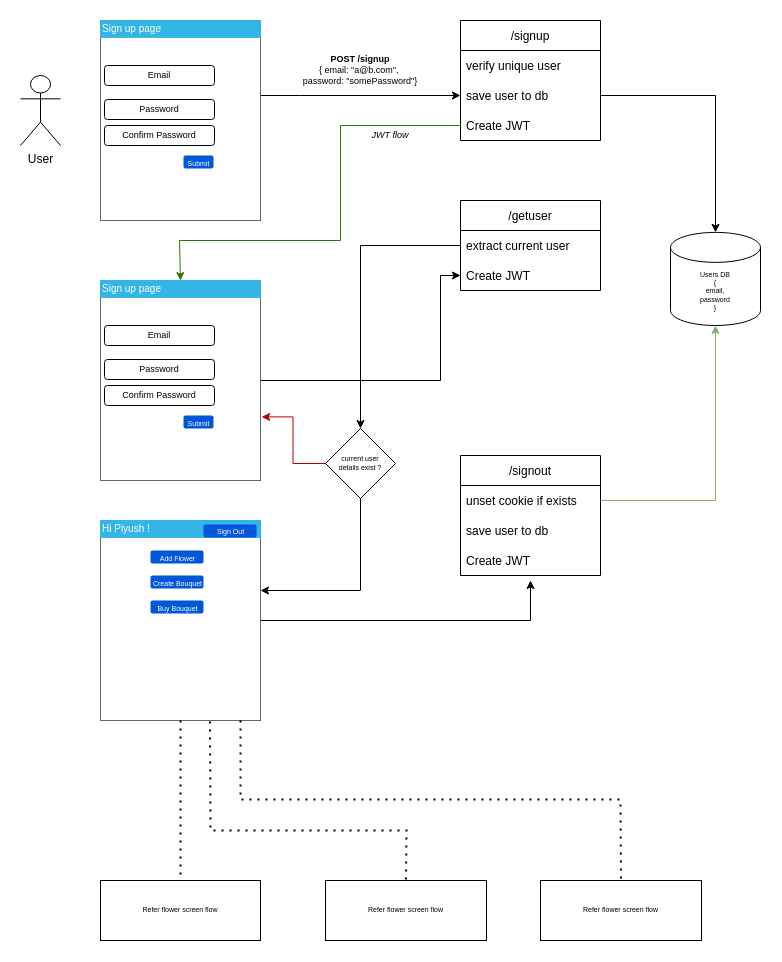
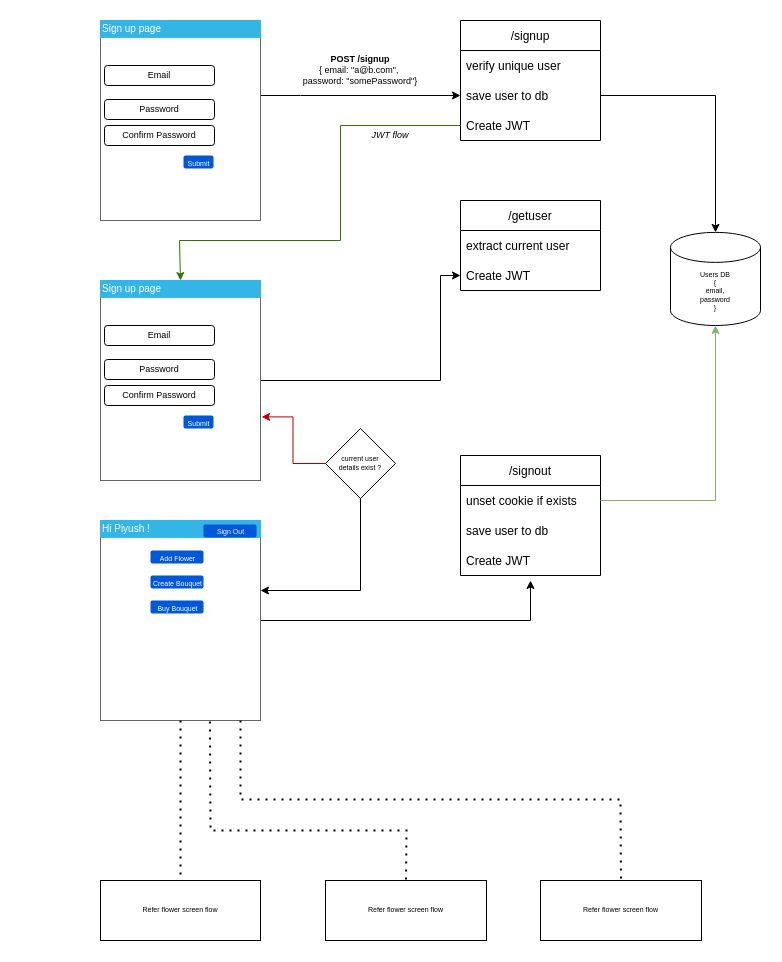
  <mxCell id="0" />
  <mxCell id="1" parent="0" />
  <mxCell id="2" value="" style="rounded=0;whiteSpace=wrap;html=1;fontSize=7;" vertex="1" parent="1"><mxGeometry x="138" y="545" width="82" height="75" as="geometry" /></mxCell>
- <mxCell id="3" value="User" style="shape=umlActor;verticalLabelPosition=bottom;verticalAlign=top;html=1;outlineConnect=0;" vertex="1" parent="1"><mxGeometry x="20" y="75" width="40" height="70" as="geometry" /></mxCell>
  <mxCell id="4" value="/signup" style="swimlane;fontStyle=0;childLayout=stackLayout;horizontal=1;startSize=30;horizontalStack=0;resizeParent=1;resizeParentMax=0;resizeLast=0;collapsible=1;marginBottom=0;" vertex="1" parent="1"><mxGeometry x="460" y="20" width="140" height="120" as="geometry" /></mxCell>
  <mxCell id="5" value="verify unique user" style="text;strokeColor=none;fillColor=none;align=left;verticalAlign=middle;spacingLeft=4;spacingRight=4;overflow=hidden;points=[[0,0.5],[1,0.5]];portConstraint=eastwest;rotatable=0;" vertex="1" parent="4"><mxGeometry y="30" width="140" height="30" as="geometry" /></mxCell>
  <mxCell id="6" value="save user to db" style="text;strokeColor=none;fillColor=none;align=left;verticalAlign=middle;spacingLeft=4;spacingRight=4;overflow=hidden;points=[[0,0.5],[1,0.5]];portConstraint=eastwest;rotatable=0;" vertex="1" parent="4"><mxGeometry y="60" width="140" height="30" as="geometry" /></mxCell>
  <mxCell id="7" value="Create JWT" style="text;strokeColor=none;fillColor=none;align=left;verticalAlign=middle;spacingLeft=4;spacingRight=4;overflow=hidden;points=[[0,0.5],[1,0.5]];portConstraint=eastwest;rotatable=0;" vertex="1" parent="4"><mxGeometry y="90" width="140" height="30" as="geometry" /></mxCell>
  <mxCell id="8" value="/getuser" style="swimlane;fontStyle=0;childLayout=stackLayout;horizontal=1;startSize=30;horizontalStack=0;resizeParent=1;resizeParentMax=0;resizeLast=0;collapsible=1;marginBottom=0;" vertex="1" parent="1"><mxGeometry x="460" y="200" width="140" height="90" as="geometry" /></mxCell>
  <mxCell id="9" value="extract current user" style="text;strokeColor=none;fillColor=none;align=left;verticalAlign=middle;spacingLeft=4;spacingRight=4;overflow=hidden;points=[[0,0.5],[1,0.5]];portConstraint=eastwest;rotatable=0;" vertex="1" parent="8"><mxGeometry y="30" width="140" height="30" as="geometry" /></mxCell>
  <mxCell id="10" value="Create JWT" style="text;strokeColor=none;fillColor=none;align=left;verticalAlign=middle;spacingLeft=4;spacingRight=4;overflow=hidden;points=[[0,0.5],[1,0.5]];portConstraint=eastwest;rotatable=0;" vertex="1" parent="8"><mxGeometry y="60" width="140" height="30" as="geometry" /></mxCell>
  <mxCell id="11" style="edgeStyle=orthogonalEdgeStyle;rounded=0;orthogonalLoop=1;jettySize=auto;html=1;fontSize=7;" edge="1" parent="1" source="12" target="6"><mxGeometry relative="1" as="geometry"><Array as="points"><mxPoint x="300" y="95" /><mxPoint x="300" y="95" /></Array></mxGeometry></mxCell>
  <mxCell id="12" value="" style="strokeWidth=1;shadow=0;dashed=0;align=center;html=1;shape=mxgraph.mockup.text.textBox;fontColor=#666666;align=left;fontSize=17;spacingLeft=4;spacingTop=-3;strokeColor=#666666;mainText=" vertex="1" parent="1"><mxGeometry x="100" y="20" width="160" height="200" as="geometry" /></mxCell>
  <mxCell id="13" value="&lt;span style=&quot;text-align: left;&quot;&gt;&lt;b&gt;POST /signup&lt;/b&gt;&lt;br&gt;{ email: &quot;a@b.com&quot;,&amp;nbsp; password: &quot;somePassword&quot;}&lt;/span&gt;" style="text;html=1;strokeColor=none;fillColor=none;align=center;verticalAlign=middle;whiteSpace=wrap;rounded=0;fontSize=9;" vertex="1" parent="1"><mxGeometry x="300" y="40" width="120" height="60" as="geometry" /></mxCell>
  <mxCell id="14" value="&lt;span style=&quot;text-align: left;&quot;&gt;&lt;i&gt;JWT flow&lt;/i&gt;&lt;/span&gt;" style="text;html=1;strokeColor=none;fillColor=none;align=center;verticalAlign=middle;whiteSpace=wrap;rounded=0;fontSize=9;" vertex="1" parent="1"><mxGeometry x="360" y="125" width="60" height="20" as="geometry" /></mxCell>
  <mxCell id="15" value="Email" style="rounded=1;whiteSpace=wrap;html=1;fontSize=9;" vertex="1" parent="1"><mxGeometry x="104" y="65" width="110" height="20" as="geometry" /></mxCell>
  <mxCell id="16" value="Password" style="rounded=1;whiteSpace=wrap;html=1;fontSize=9;" vertex="1" parent="1"><mxGeometry x="104" y="99" width="110" height="20" as="geometry" /></mxCell>
  <mxCell id="17" value="Confirm Password" style="rounded=1;whiteSpace=wrap;html=1;fontSize=9;" vertex="1" parent="1"><mxGeometry x="104" y="125" width="110" height="20" as="geometry" /></mxCell>
  <mxCell id="18" value="&lt;font style=&quot;font-size: 7px;&quot;&gt;Submit&lt;/font&gt;" style="rounded=1;fillColor=#0057D8;align=center;strokeColor=none;html=1;fontColor=#ffffff;fontSize=12;sketch=0;" vertex="1" parent="1"><mxGeometry x="183" y="155" width="30" height="13" as="geometry" /></mxCell>
  <mxCell id="19" value="Sign up page" style="whiteSpace=wrap;html=1;shadow=0;dashed=0;fontSize=10;align=left;fillColor=#33b5e5;strokeColor=#33B5E5;fontColor=#FFFFFF;" vertex="1" parent="1"><mxGeometry x="100" y="20" width="160" height="16.88" as="geometry" /></mxCell>
  <mxCell id="20" style="edgeStyle=orthogonalEdgeStyle;rounded=0;orthogonalLoop=1;jettySize=auto;html=1;fontSize=7;entryX=0.5;entryY=0;entryDx=0;entryDy=0;fillColor=#60a917;strokeColor=#2D7600;" edge="1" parent="1" source="7" target="31"><mxGeometry relative="1" as="geometry"><Array as="points"><mxPoint x="340" y="125" /><mxPoint x="340" y="240" /><mxPoint x="179" y="240" /><mxPoint x="179" y="280" /></Array></mxGeometry></mxCell>
  <mxCell id="21" style="edgeStyle=orthogonalEdgeStyle;rounded=0;orthogonalLoop=1;jettySize=auto;html=1;fontSize=7;" edge="1" parent="1" source="22"><mxGeometry relative="1" as="geometry"><mxPoint x="530" y="580" as="targetPoint" /><Array as="points"><mxPoint x="530" y="620" /></Array></mxGeometry></mxCell>
  <mxCell id="22" value="" style="strokeWidth=1;shadow=0;dashed=0;align=center;html=1;shape=mxgraph.mockup.text.textBox;fontColor=#666666;align=left;fontSize=17;spacingLeft=4;spacingTop=-3;strokeColor=#666666;mainText=" vertex="1" parent="1"><mxGeometry x="100" y="520" width="160" height="200" as="geometry" /></mxCell>
  <mxCell id="23" value="&lt;font style=&quot;font-size: 7px;&quot;&gt;Add Flower&lt;/font&gt;" style="rounded=1;fillColor=#0057D8;align=center;strokeColor=none;html=1;fontColor=#ffffff;fontSize=12;sketch=0;" vertex="1" parent="1"><mxGeometry x="150" y="550" width="53" height="13" as="geometry" /></mxCell>
  <mxCell id="24" value="Hi Piyush !" style="whiteSpace=wrap;html=1;shadow=0;dashed=0;fontSize=10;align=left;fillColor=#33b5e5;strokeColor=#33B5E5;fontColor=#FFFFFF;" vertex="1" parent="1"><mxGeometry x="100" y="520" width="160" height="16.88" as="geometry" /></mxCell>
  <mxCell id="25" style="edgeStyle=orthogonalEdgeStyle;rounded=0;orthogonalLoop=1;jettySize=auto;html=1;entryX=0;entryY=0.5;entryDx=0;entryDy=0;fontSize=7;" edge="1" parent="1" source="26"><mxGeometry relative="1" as="geometry"><mxPoint x="460" y="275" as="targetPoint" /><Array as="points"><mxPoint x="440" y="380" /><mxPoint x="440" y="275" /></Array></mxGeometry></mxCell>
  <mxCell id="26" value="" style="strokeWidth=1;shadow=0;dashed=0;align=center;html=1;shape=mxgraph.mockup.text.textBox;fontColor=#666666;align=left;fontSize=17;spacingLeft=4;spacingTop=-3;strokeColor=#666666;mainText=" vertex="1" parent="1"><mxGeometry x="100" y="280" width="160" height="200" as="geometry" /></mxCell>
  <mxCell id="27" value="Email" style="rounded=1;whiteSpace=wrap;html=1;fontSize=9;" vertex="1" parent="1"><mxGeometry x="104" y="325" width="110" height="20" as="geometry" /></mxCell>
  <mxCell id="28" value="Password" style="rounded=1;whiteSpace=wrap;html=1;fontSize=9;" vertex="1" parent="1"><mxGeometry x="104" y="359" width="110" height="20" as="geometry" /></mxCell>
  <mxCell id="29" value="Confirm Password" style="rounded=1;whiteSpace=wrap;html=1;fontSize=9;" vertex="1" parent="1"><mxGeometry x="104" y="385" width="110" height="20" as="geometry" /></mxCell>
  <mxCell id="30" value="&lt;font style=&quot;font-size: 7px;&quot;&gt;Submit&lt;/font&gt;" style="rounded=1;fillColor=#0057D8;align=center;strokeColor=none;html=1;fontColor=#ffffff;fontSize=12;sketch=0;" vertex="1" parent="1"><mxGeometry x="183" y="415" width="30" height="13" as="geometry" /></mxCell>
  <mxCell id="31" value="Sign up page" style="whiteSpace=wrap;html=1;shadow=0;dashed=0;fontSize=10;align=left;fillColor=#33b5e5;strokeColor=#33B5E5;fontColor=#FFFFFF;" vertex="1" parent="1"><mxGeometry x="100" y="280" width="160" height="16.88" as="geometry" /></mxCell>
  <mxCell id="32" style="edgeStyle=orthogonalEdgeStyle;rounded=0;orthogonalLoop=1;jettySize=auto;html=1;entryX=1.007;entryY=0.682;entryDx=0;entryDy=0;entryPerimeter=0;fontSize=7;fillColor=#e51400;strokeColor=#B20000;" edge="1" parent="1" source="34" target="26"><mxGeometry relative="1" as="geometry" /></mxCell>
  <mxCell id="33" style="edgeStyle=orthogonalEdgeStyle;rounded=0;orthogonalLoop=1;jettySize=auto;html=1;entryX=1;entryY=0.35;entryDx=0;entryDy=0;entryPerimeter=0;fontSize=7;" edge="1" parent="1" source="34" target="22"><mxGeometry relative="1" as="geometry"><Array as="points"><mxPoint x="360" y="590" /></Array></mxGeometry></mxCell>
  <mxCell id="34" value="current user &lt;br&gt;details exist ?" style="rhombus;whiteSpace=wrap;html=1;fontSize=7;" vertex="1" parent="1"><mxGeometry x="325" y="428" width="70" height="70" as="geometry" /></mxCell>
  <mxCell id="35" style="edgeStyle=orthogonalEdgeStyle;rounded=0;orthogonalLoop=1;jettySize=auto;html=1;exitX=0.5;exitY=1;exitDx=0;exitDy=0;fontSize=7;" edge="1" parent="1" source="14" target="14"><mxGeometry relative="1" as="geometry" /></mxCell>
  <mxCell id="36" value="&lt;font style=&quot;font-size: 7px;&quot;&gt;Create Bouquet&lt;br&gt;&lt;/font&gt;" style="rounded=1;fillColor=#0057D8;align=center;strokeColor=none;html=1;fontColor=#ffffff;fontSize=12;sketch=0;" vertex="1" parent="1"><mxGeometry x="150" y="575" width="53" height="13" as="geometry" /></mxCell>
  <mxCell id="37" value="&lt;font style=&quot;font-size: 7px;&quot;&gt;Buy Bouquet&lt;br&gt;&lt;/font&gt;" style="rounded=1;fillColor=#0057D8;align=center;strokeColor=none;html=1;fontColor=#ffffff;fontSize=12;sketch=0;" vertex="1" parent="1"><mxGeometry x="150" y="600" width="53" height="13" as="geometry" /></mxCell>
  <mxCell id="38" value="&lt;font style=&quot;font-size: 7px;&quot;&gt;Sign Out&lt;/font&gt;" style="rounded=1;fillColor=#0057D8;align=center;strokeColor=none;html=1;fontColor=#ffffff;fontSize=12;sketch=0;" vertex="1" parent="1"><mxGeometry x="203" y="523.88" width="53" height="13" as="geometry" /></mxCell>
  <mxCell id="39" value="/signout" style="swimlane;fontStyle=0;childLayout=stackLayout;horizontal=1;startSize=30;horizontalStack=0;resizeParent=1;resizeParentMax=0;resizeLast=0;collapsible=1;marginBottom=0;" vertex="1" parent="1"><mxGeometry x="460" y="455" width="140" height="120" as="geometry" /></mxCell>
  <mxCell id="40" value="unset cookie if exists" style="text;strokeColor=none;fillColor=none;align=left;verticalAlign=middle;spacingLeft=4;spacingRight=4;overflow=hidden;points=[[0,0.5],[1,0.5]];portConstraint=eastwest;rotatable=0;" vertex="1" parent="39"><mxGeometry y="30" width="140" height="30" as="geometry" /></mxCell>
  <mxCell id="41" value="save user to db" style="text;strokeColor=none;fillColor=none;align=left;verticalAlign=middle;spacingLeft=4;spacingRight=4;overflow=hidden;points=[[0,0.5],[1,0.5]];portConstraint=eastwest;rotatable=0;" vertex="1" parent="39"><mxGeometry y="60" width="140" height="30" as="geometry" /></mxCell>
  <mxCell id="42" value="Create JWT" style="text;strokeColor=none;fillColor=none;align=left;verticalAlign=middle;spacingLeft=4;spacingRight=4;overflow=hidden;points=[[0,0.5],[1,0.5]];portConstraint=eastwest;rotatable=0;" vertex="1" parent="39"><mxGeometry y="90" width="140" height="30" as="geometry" /></mxCell>
- <mxCell id="43" style="edgeStyle=orthogonalEdgeStyle;rounded=0;orthogonalLoop=1;jettySize=auto;html=1;entryX=0.5;entryY=0;entryDx=0;entryDy=0;fontSize=7;" edge="1" parent="1" source="9" target="34"><mxGeometry relative="1" as="geometry" /></mxCell>
  <mxCell id="44" style="edgeStyle=orthogonalEdgeStyle;rounded=0;orthogonalLoop=1;jettySize=auto;html=1;fontSize=7;fillColor=#d5e8d4;strokeColor=#82b366;gradientColor=#97d077;" edge="1" parent="1" source="40" target="45"><mxGeometry relative="1" as="geometry" /></mxCell>
  <mxCell id="45" value="Users DB&lt;br&gt;{&lt;br&gt;email,&lt;br&gt;password&lt;br&gt;}" style="shape=cylinder3;whiteSpace=wrap;html=1;boundedLbl=1;backgroundOutline=1;size=15;fontSize=7;" vertex="1" parent="1"><mxGeometry x="670" y="231.88" width="90" height="93.12" as="geometry" /></mxCell>
  <mxCell id="46" style="edgeStyle=orthogonalEdgeStyle;rounded=0;orthogonalLoop=1;jettySize=auto;html=1;fontSize=7;" edge="1" parent="1" source="6" target="45"><mxGeometry relative="1" as="geometry" /></mxCell>
  <mxCell id="47" value="Refer flower screen flow" style="rounded=0;whiteSpace=wrap;html=1;fontSize=7;" vertex="1" parent="1"><mxGeometry x="100" y="880" width="160" height="60" as="geometry" /></mxCell>
  <mxCell id="48" value="Refer flower screen flow" style="rounded=0;whiteSpace=wrap;html=1;fontSize=7;" vertex="1" parent="1"><mxGeometry x="325" y="880" width="161" height="60" as="geometry" /></mxCell>
  <mxCell id="49" value="Refer flower screen flow" style="rounded=0;whiteSpace=wrap;html=1;fontSize=7;" vertex="1" parent="1"><mxGeometry x="540" y="880" width="161" height="60" as="geometry" /></mxCell>
  <mxCell id="50" value="" style="endArrow=none;dashed=1;html=1;dashPattern=1 3;strokeWidth=2;rounded=0;fontSize=7;exitX=0.5;exitY=1;exitDx=0;exitDy=0;exitPerimeter=0;entryX=0.5;entryY=0;entryDx=0;entryDy=0;" edge="1" parent="1" source="22" target="47"><mxGeometry width="50" height="50" relative="1" as="geometry"><mxPoint x="390" y="760" as="sourcePoint" /><mxPoint x="440" y="710" as="targetPoint" /></mxGeometry></mxCell>
  <mxCell id="51" value="" style="endArrow=none;dashed=1;html=1;dashPattern=1 3;strokeWidth=2;rounded=0;fontSize=7;exitX=0.684;exitY=1.005;exitDx=0;exitDy=0;exitPerimeter=0;entryX=0.5;entryY=0;entryDx=0;entryDy=0;" edge="1" parent="1" source="22" target="48"><mxGeometry width="50" height="50" relative="1" as="geometry"><mxPoint x="390" y="760" as="sourcePoint" /><mxPoint x="440" y="710" as="targetPoint" /><Array as="points"><mxPoint x="210" y="830" /><mxPoint x="406" y="830" /></Array></mxGeometry></mxCell>
  <mxCell id="52" value="" style="endArrow=none;dashed=1;html=1;dashPattern=1 3;strokeWidth=2;rounded=0;fontSize=7;entryX=0.5;entryY=0;entryDx=0;entryDy=0;" edge="1" parent="1" target="49"><mxGeometry width="50" height="50" relative="1" as="geometry"><mxPoint x="240" y="720" as="sourcePoint" /><mxPoint x="646" y="870" as="targetPoint" /><Array as="points"><mxPoint x="240" y="799" /><mxPoint x="620" y="799" /></Array></mxGeometry></mxCell>
